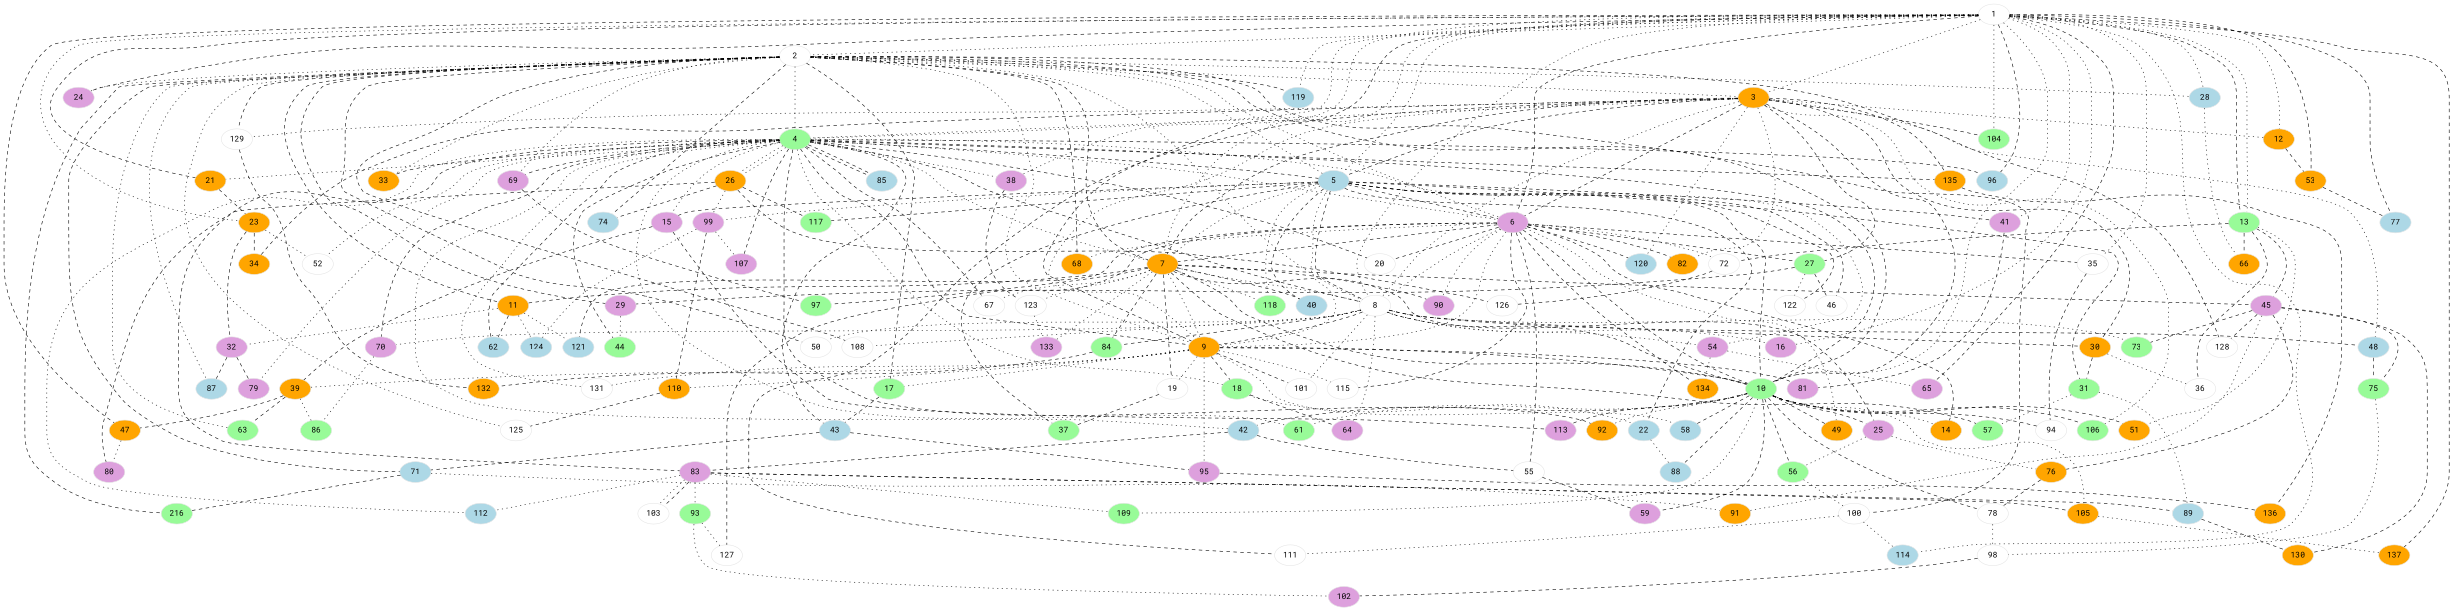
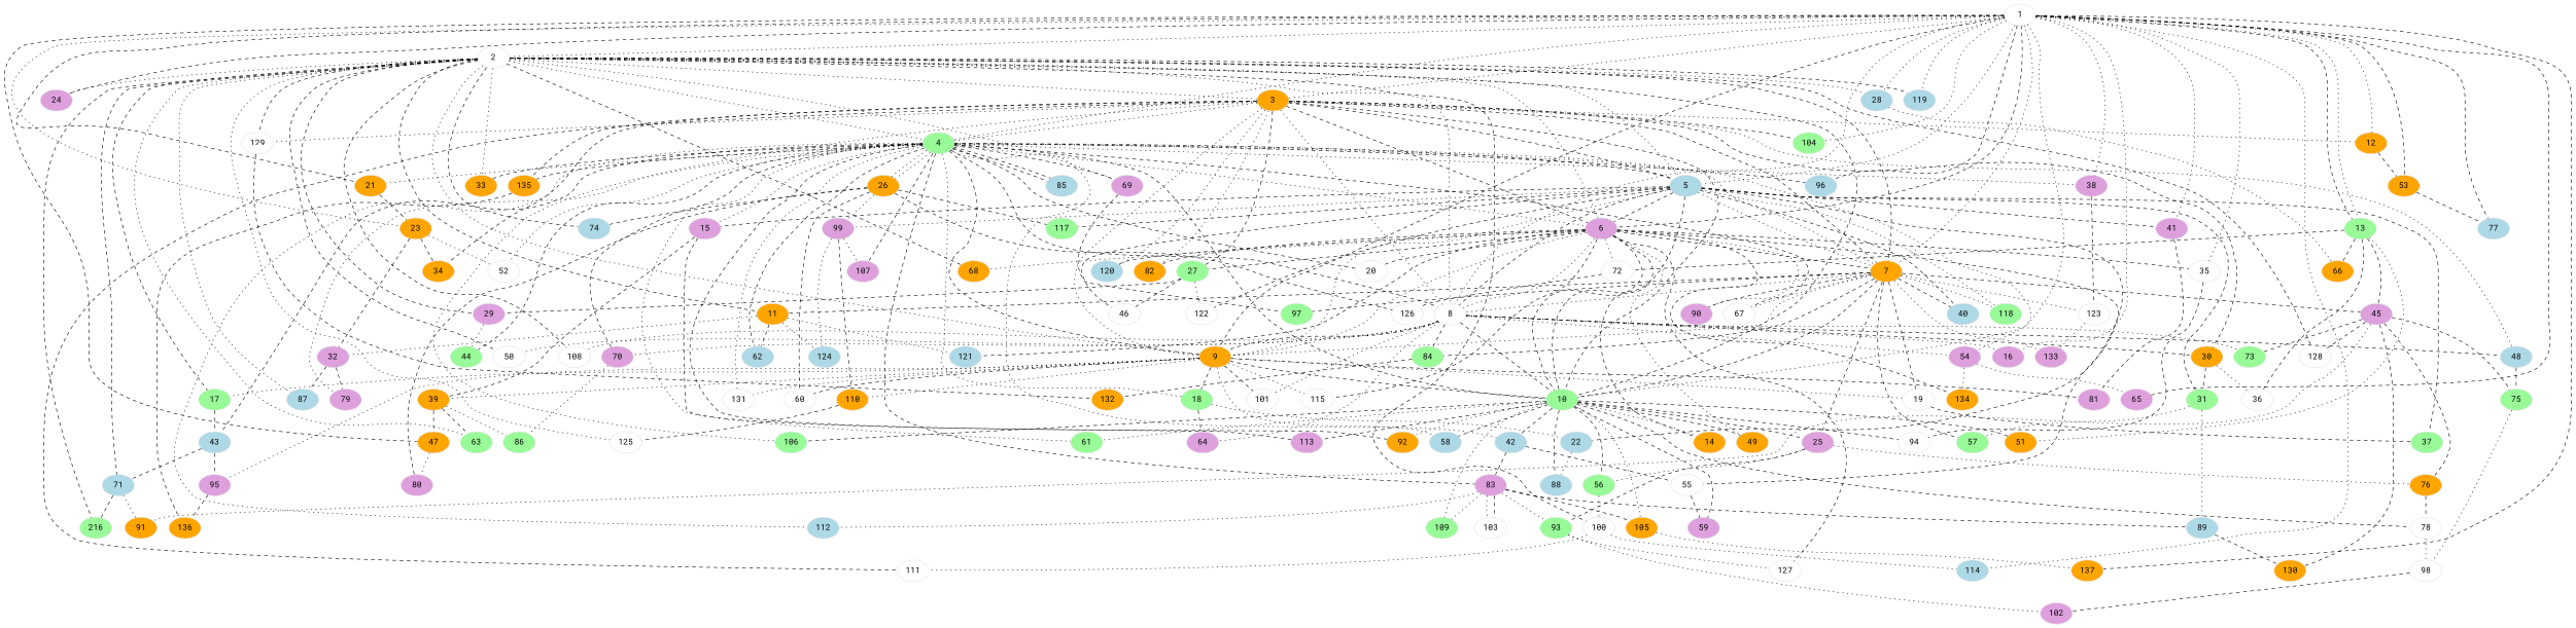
  graph {
    fontname="Roboto Mono"
    node [color=gray90 fillcolor=white fontname="Roboto Mono" style=filled]
    edge [fontname="Roboto Mono" style=dashed]
    1
    2
    3 [fillcolor=orange]
    4 [fillcolor=palegreen]
    5 [fillcolor=lightblue]
    6 [fillcolor=plum]
    7 [fillcolor=orange]
    8
    9 [fillcolor=orange]
    10 [fillcolor=palegreen]
    12 [fillcolor=orange]
    13 [fillcolor=palegreen]
    16 [fillcolor=plum]
    21 [fillcolor=orange]
    23 [fillcolor=orange]
    24 [fillcolor=plum]
    28 [fillcolor=lightblue]
    35
    38 [fillcolor=plum]
    41 [fillcolor=plum]
    47 [fillcolor=orange]
    53 [fillcolor=orange]
    65 [fillcolor=plum]
    77 [fillcolor=lightblue]
    96 [fillcolor=lightblue]
    104 [fillcolor=palegreen]
    114 [fillcolor=lightblue]
    119 [fillcolor=lightblue]
    137 [fillcolor=orange]
    11 [fillcolor=orange]
    17 [fillcolor=palegreen]
    29 [fillcolor=plum]
    33 [fillcolor=orange]
    50
    63 [fillcolor=palegreen]
    68 [fillcolor=orange]
    69 [fillcolor=plum]
    71 [fillcolor=lightblue]
    74 [fillcolor=lightblue]
    87 [fillcolor=lightblue]
    100
    108
    n43 [fillcolor=palegreen label=216]
    125
    128
    129
    27 [fillcolor=palegreen]
    30 [fillcolor=orange]
    34 [fillcolor=orange]
    48 [fillcolor=lightblue]
    82 [fillcolor=orange]
    106 [fillcolor=palegreen]
    111
    120 [fillcolor=lightblue]
    135 [fillcolor=orange]
    15 [fillcolor=plum]
    18 [fillcolor=palegreen]
    20
    26 [fillcolor=orange]
    42 [fillcolor=lightblue]
    43 [fillcolor=lightblue]
    44 [fillcolor=palegreen]
    52
    54 [fillcolor=plum]
    61 [fillcolor=palegreen]
    62 [fillcolor=lightblue]
    67
    70 [fillcolor=plum]
    79 [fillcolor=plum]
    83 [fillcolor=plum]
    85 [fillcolor=lightblue]
    92 [fillcolor=orange]
    107 [fillcolor=plum]
    112 [fillcolor=lightblue]
    131
    22 [fillcolor=lightblue]
    31 [fillcolor=palegreen]
    37 [fillcolor=palegreen]
    40 [fillcolor=lightblue]
    46
    99 [fillcolor=plum]
    117 [fillcolor=palegreen]
    118 [fillcolor=palegreen]
    122
    14 [fillcolor=orange]
    49 [fillcolor=orange]
    55
    72
    90 [fillcolor=plum]
    115
    121 [fillcolor=lightblue]
    127
    134 [fillcolor=orange]
    19
    25 [fillcolor=plum]
    45 [fillcolor=plum]
    57 [fillcolor=palegreen]
    84 [fillcolor=palegreen]
    97 [fillcolor=palegreen]
    123
    133 [fillcolor=plum]
    64 [fillcolor=plum]
    73 [fillcolor=palegreen]
    101
    39 [fillcolor=orange]
    58 [fillcolor=lightblue]
+   60
    81 [fillcolor=plum]
    95 [fillcolor=plum]
    110 [fillcolor=orange]
    51 [fillcolor=orange]
    56 [fillcolor=palegreen]
    59 [fillcolor=plum]
    78
    88 [fillcolor=lightblue]
    94
    105 [fillcolor=orange]
    109 [fillcolor=palegreen]
    113 [fillcolor=plum]
    36
    66 [fillcolor=orange]
    32 [fillcolor=plum]
    80 [fillcolor=plum]
    124 [fillcolor=lightblue]
    91 [fillcolor=orange]
    132 [fillcolor=orange]
    75 [fillcolor=palegreen]
    136 [fillcolor=orange]
    126
    86 [fillcolor=palegreen]
    93 [fillcolor=palegreen]
    89 [fillcolor=lightblue]
    103
    76 [fillcolor=orange]
    130 [fillcolor=orange]
    98
    102 [fillcolor=plum]
    1 -- 2 [style=dotted]
    1 -- 3 [style=dotted]
    1 -- 4 [style=dotted]
    1 -- 5 [style=dotted]
    1 -- 6
    1 -- 7 [style=dotted]
    1 -- 8 [style=dotted]
    1 -- 9
    1 -- 10 [style=dotted]
    1 -- 12 [style=dotted]
    1 -- 13
    1 -- 13 [style=dotted]
    1 -- 16 [style=dotted]
    1 -- 21
    1 -- 23 [style=dotted]
    1 -- 24
    1 -- 28 [style=dotted]
    1 -- 35 [style=dotted]
    1 -- 38 [style=dotted]
    1 -- 41 [style=dotted]
    1 -- 47
    1 -- 53
    1 -- 65
    1 -- 77
    1 -- 96
    1 -- 104 [style=dotted]
    1 -- 114 [style=dotted]
    1 -- 119 [style=dotted]
    1 -- 137
    2 -- 3 [style=dotted]
    2 -- 4 [style=dotted]
    2 -- 5 [style=dotted]
    2 -- 6 [style=dotted]
    2 -- 7
    2 -- 8 [style=dotted]
    2 -- 9 [style=dotted]
    2 -- 10
    2 -- 24 [style=dotted]
    2 -- 28 [style=dotted]
    2 -- 119
    2 -- 11
    2 -- 17
    2 -- 29
    2 -- 33 [style=dotted]
    2 -- 50
    2 -- 63 [style=dotted]
    2 -- 68
    2 -- 69 [style=dotted]
    2 -- 71
    2 -- 74
    2 -- 87 [style=dotted]
    2 -- 100
    2 -- 108
    2 -- n43
    2 -- 125 [style=dotted]
    2 -- 128
    2 -- 129
    3 -- 4 [style=dotted]
    3 -- 5
    3 -- 6
    3 -- 7
    3 -- 8 [style=dotted]
    3 -- 9 [style=dotted]
    3 -- 10
    3 -- 12 [style=dotted]
    3 -- 104
    3 -- 129 [style=dotted]
    3 -- 27
    3 -- 30
    3 -- 34
    3 -- 48 [style=dotted]
    3 -- 82 [style=dotted]
    3 -- 106 [style=dotted]
    3 -- 111
    3 -- 120 [style=dotted]
    3 -- 135
    4 -- 5
    4 -- 6 [style=dotted]
    4 -- 7 [style=dotted]
    4 -- 8
    4 -- 9
    4 -- 10
    4 -- 21 [style=dotted]
    4 -- 38 [style=dotted]
    4 -- 96
    4 -- 33
    4 -- 69
    4 -- 135
    4 -- 15 [style=dotted]
    4 -- 18 [style=dotted]
    4 -- 20
    4 -- 26 [style=dotted]
    4 -- 26 [style=dotted]
    4 -- 42 [style=dotted]
    4 -- 43
    4 -- 44
    4 -- 52 [style=dotted]
    4 -- 54 [style=dotted]
    4 -- 61 [style=dotted]
    4 -- 62
    4 -- 67
    4 -- 70
    4 -- 79 [style=dotted]
    4 -- 83
    4 -- 85
    4 -- 85
    4 -- 92
    4 -- 107
    4 -- 112 [style=dotted]
    4 -- 131 [style=dotted]
    5 -- 6
    5 -- 7 [style=dotted]
    5 -- 8
    5 -- 9 [style=dotted]
    5 -- 10
    5 -- 41
    5 -- 15
    5 -- 22
    5 -- 31
    5 -- 37
    5 -- 40
    5 -- 46
    5 -- 99 [style=dotted]
    5 -- 117
    5 -- 118 [style=dotted]
    5 -- 122
    6 -- 7
    6 -- 8 [style=dotted]
    6 -- 9 [style=dotted]
    6 -- 10
    6 -- 35
    6 -- 68 [style=dotted]
    6 -- 27
    6 -- 82
    6 -- 120
    6 -- 20
    6 -- 14
    6 -- 49 [style=dotted]
    6 -- 55
    6 -- 72 [style=dotted]
    6 -- 90 [style=dotted]
    6 -- 115
    6 -- 121
    6 -- 127
    6 -- 134
    7 -- 8 [style=dotted]
    7 -- 9 [style=dotted]
    7 -- 10
    7 -- 11
    7 -- 67 [style=dotted]
    7 -- 40
    7 -- 118 [style=dotted]
    7 -- 90
    7 -- 19
    7 -- 25
    7 -- 45
    7 -- 57
    7 -- 84
    7 -- 97
    7 -- 123 [style=dotted]
    7 -- 133 [style=dotted]
    8 -- 9
    8 -- 10
    8 -- 16 [style=dotted]
    8 -- 50 [style=dotted]
    8 -- 108 [style=dotted]
    8 -- 30
    8 -- 48
    8 -- 54 [style=dotted]
    8 -- 70 [style=dotted]
    8 -- 84
    8 -- 64 [style=dotted]
    8 -- 73 [style=dotted]
    8 -- 101 [style=dotted]
    9 -- 10
    9 -- 17 [style=dotted]
    9 -- 18
    9 -- 131 [style=dotted]
    9 -- 115 [style=dotted]
    9 -- 19 [style=dotted]
    9 -- 101
    9 -- 39 [style=dotted]
    9 -- 58 [style=dotted]
+   9 -- 60
    9 -- 81
    9 -- 95 [style=dotted]
    9 -- 110 [style=dotted]
    10 -- 106
    10 -- 42
    10 -- 61 [style=dotted]
    10 -- 92 [style=dotted]
    10 -- 14 [style=dotted]
    10 -- 49
    10 -- 25
    10 -- 58
    10 -- 51
    10 -- 56
    10 -- 59
    10 -- 78
    10 -- 88
    10 -- 94
    10 -- 105 [style=dotted]
    10 -- 109 [style=dotted]
    10 -- 113
    12 -- 53
    13 -- 72
    13 -- 45
    13 -- 51 [style=dotted]
    13 -- 36
    13 -- 66
    21 -- 23
    23 -- 34
    23 -- 52 [style=dotted]
    23 -- 32
    28 -- 66 [style=dotted]
    35 -- 94
    38 -- 123
    41 -- 81
    47 -- 80 [style=dotted]
    53 -- 77
    11 -- 62
    11 -- 121 [style=dotted]
    11 -- 32 [style=dotted]
    11 -- 124 [style=dotted]
    17 -- 43
    29 -- 44 [style=dotted]
    69 -- 97
    71 -- n43
    71 -- 91 [style=dotted]
    100 -- 114 [style=dotted]
    100 -- 111 [style=dotted]
    129 -- 132
    27 -- 29
    27 -- 46
    27 -- 122 [style=dotted]
    30 -- 31
    30 -- 36 [style=dotted]
    48 -- 75
    135 -- 136
    15 -- 39
    15 -- 113
    18 -- 22 [style=dotted]
    18 -- 64
    26 -- 74
    26 -- 99 [style=dotted]
    26 -- 117
+   26 -- 60
    26 -- 80
    26 -- 126
    42 -- 83
    42 -- 55
    43 -- 71
    43 -- 95
    54 -- 65 [style=dotted]
    54 -- 134 [style=dotted]
    70 -- 86 [style=dotted]
    83 -- 112 [style=dotted]
    83 -- 105
    83 -- 109 [style=dotted]
    83 -- 93 [style=dotted]
    83 -- 89
    83 -- 103 [style=dotted]
    83 -- 103
    22 -- 88 [style=dotted]
    31 -- 57 [style=dotted]
    31 -- 89 [style=dotted]
    99 -- 107 [style=dotted]
    99 -- 110
    99 -- 124 [style=dotted]
    55 -- 59
    72 -- 126
    19 -- 37
    25 -- 56 [style=dotted]
+   25 -- 93
    25 -- 76 [style=dotted]
    45 -- 128
    45 -- 73
    45 -- 91 [style=dotted]
    45 -- 75
    45 -- 76
    45 -- 130
    84 -- 132
    123 -- 133 [style=dotted]
    39 -- 47
    39 -- 63
    39 -- 86 [style=dotted]
    95 -- 136
    110 -- 125
    56 -- 100 [style=dotted]
    78 -- 98 [style=dotted]
    105 -- 137 [style=dotted]
    32 -- 87
    32 -- 79
    75 -- 98 [style=dotted]
    93 -- 127 [style=dotted]
    93 -- 102 [style=dotted]
    89 -- 130
    76 -- 78
    98 -- 102
  }
